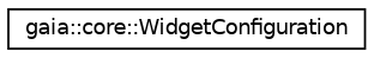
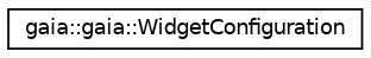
  digraph {
    rankdir=LR
-   n1 [color=black fillcolor=white fontname=Helvetica fontsize=10 height=0.2 label="gaia::core::WidgetConfiguration" shape=record style=filled width=0.4]
+   n1 [color=black fillcolor=white fontname=Helvetica fontsize=10 height=0.2 label="gaia::gaia::WidgetConfiguration" shape=record style=filled width=0.4]
  }
